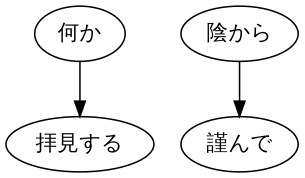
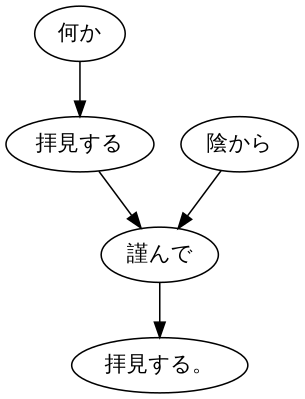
  digraph {
    n1 [label="何か"]
    n2 [label="拝見する"]
    n3 [label="謹んで"]
+   n4 [label="拝見する。"]
    n5 [label="陰から"]
    n1 -> n2
+   n2 -> n3
+   n3 -> n4
    n5 -> n3
  }
